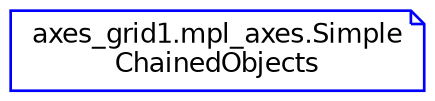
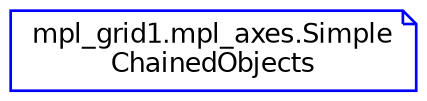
  digraph {
    rankdir=LR
-   n1 [color=blue fillcolor=white fontname=Helvetica fontsize=10 height=0.2 label="axes_grid1.mpl_axes.Simple\lChainedObjects" shape=note style=filled width=0.4]
+   n1 [color=blue fillcolor=white fontname=Helvetica fontsize=10 height=0.2 label="mpl_grid1.mpl_axes.Simple\lChainedObjects" shape=note style=filled width=0.4]
  }
